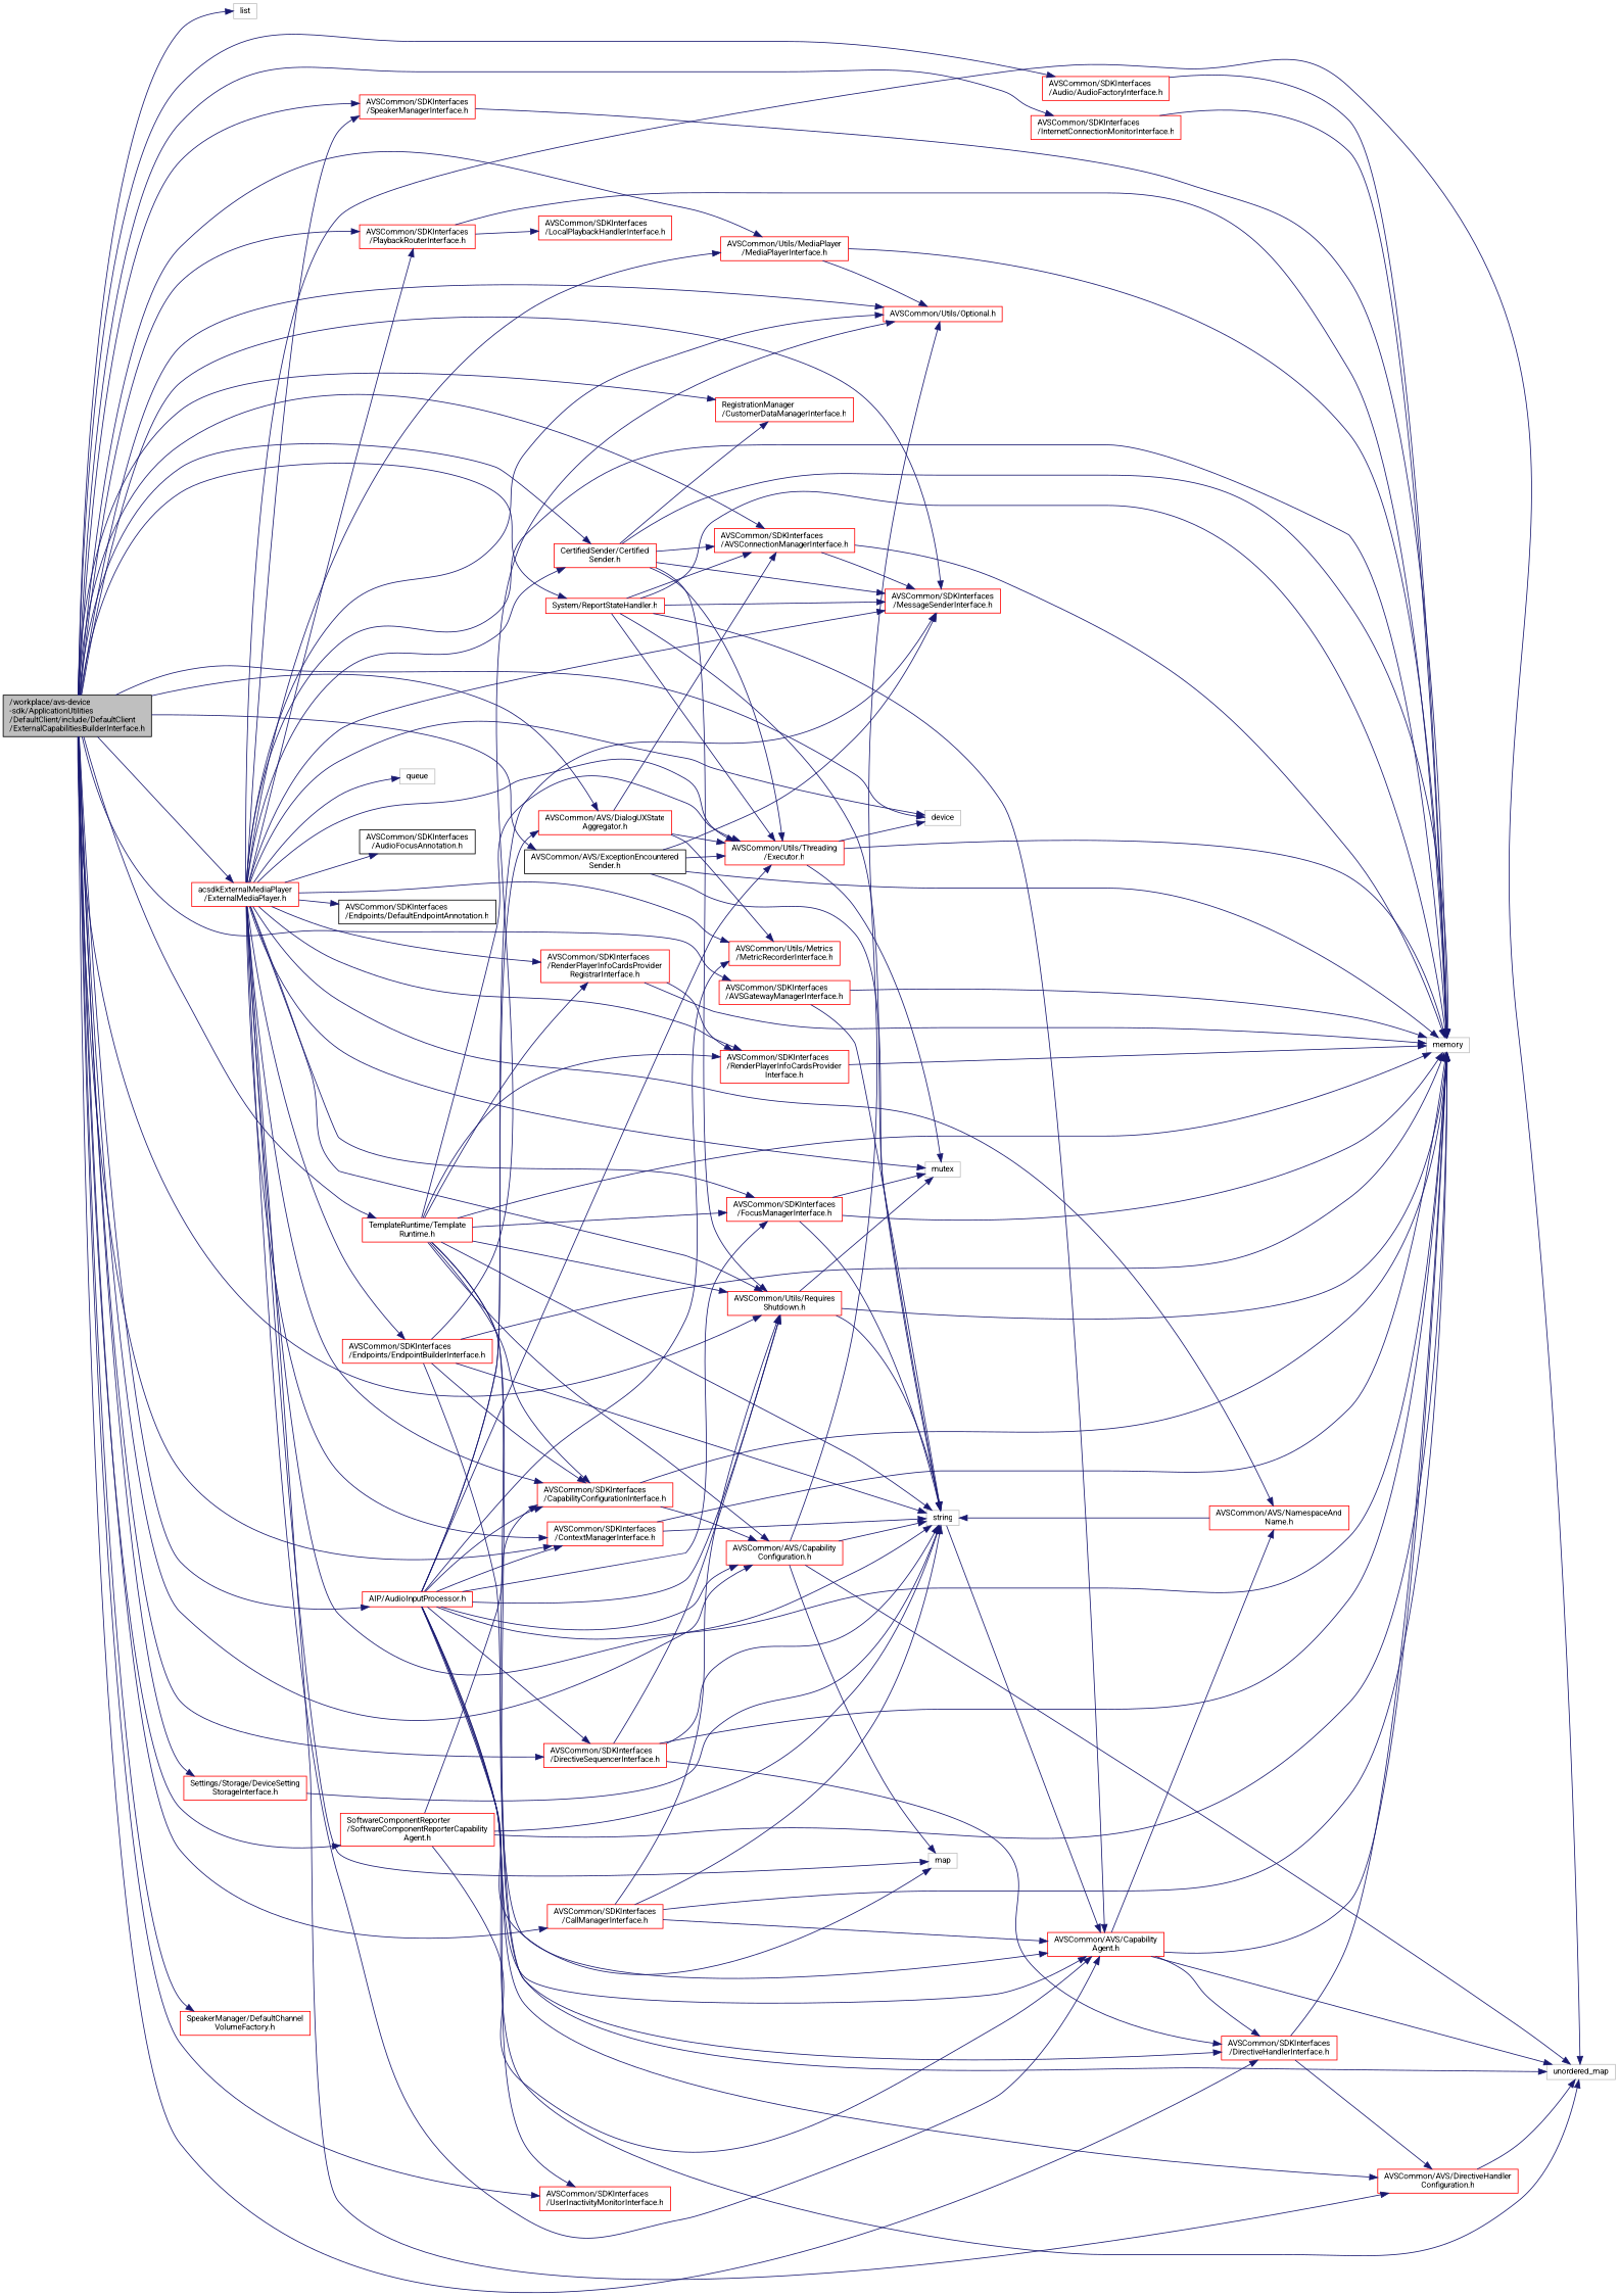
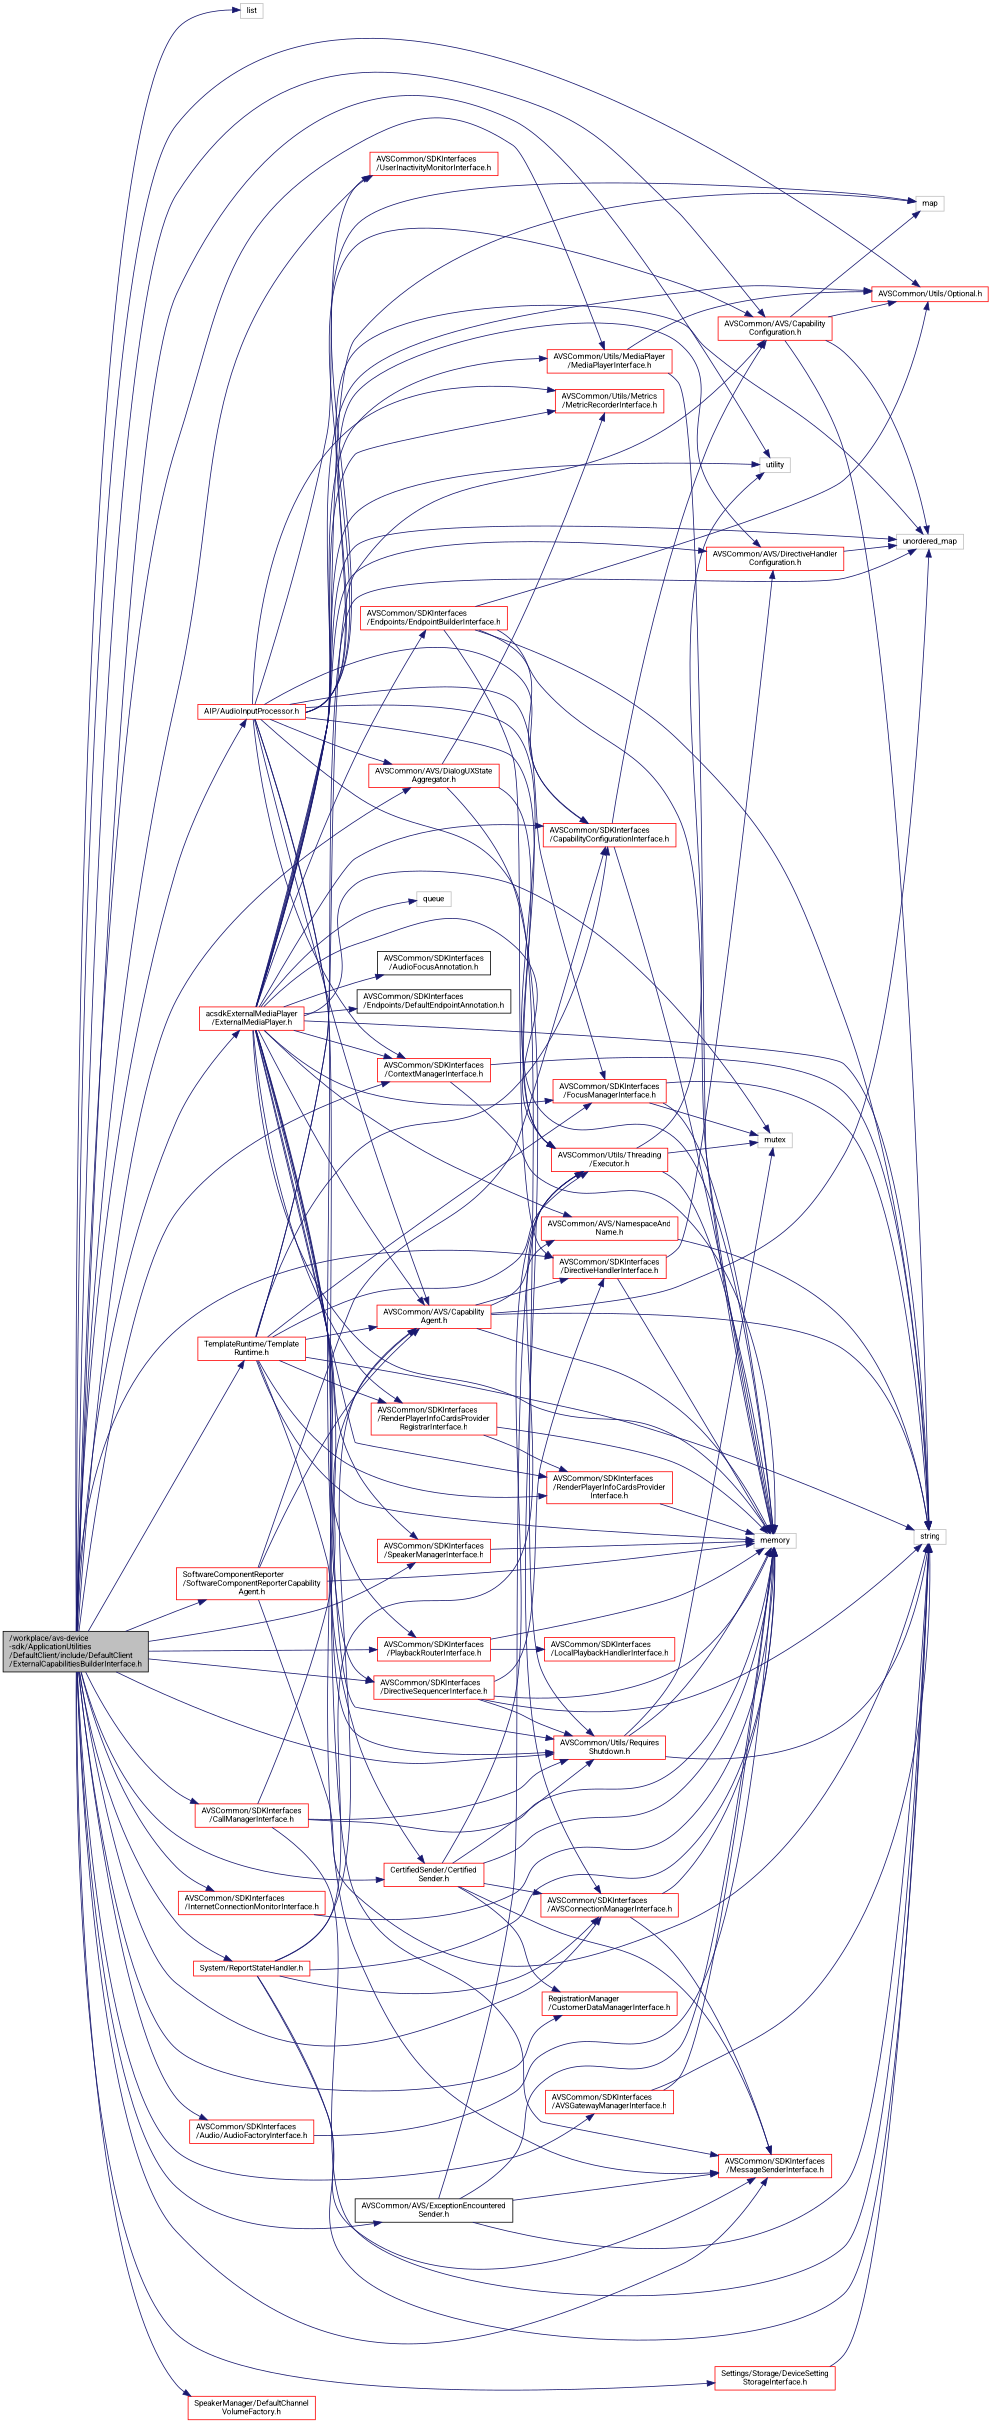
  digraph {
    fontname=Roboto
    rankdir=LR
    node [color=red fillcolor=white fontname=Roboto fontsize=10 shape=record style=filled]
    edge [color=midnightblue fontname=Roboto fontsize=10 labelfontname=Helvetica labelfontsize=10 style=solid]
    n1 [color=black fillcolor=grey75 fontcolor=black height=0.2 label="/workplace/avs-device\l-sdk/ApplicationUtilities\l/DefaultClient/include/DefaultClient\l/ExternalCapabilitiesBuilderInterface.h" width=0.4]
    n2 [color=grey75 height=0.2 label=list width=0.4]
-   n3 [color=grey75 height=0.2 label=device width=0.4]
+   n3 [color=grey75 height=0.2 label=utility width=0.4]
    n4 [height=0.2 label="acsdkExternalMediaPlayer\l/ExternalMediaPlayer.h" width=0.4]
    n5 [height=0.2 label="AVSCommon/SDKInterfaces\l/DirectiveHandlerInterface.h" width=0.4]
    n6 [height=0.2 label="AVSCommon/AVS/Capability\lConfiguration.h" width=0.4]
    n7 [height=0.2 label="AVSCommon/Utils/Optional.h" width=0.4]
    n8 [height=0.2 label="AVSCommon/SDKInterfaces\l/ContextManagerInterface.h" width=0.4]
    n9 [height=0.2 label="AVSCommon/SDKInterfaces\l/MessageSenderInterface.h" width=0.4]
    n10 [height=0.2 label="AVSCommon/SDKInterfaces\l/PlaybackRouterInterface.h" width=0.4]
    n11 [height=0.2 label="AVSCommon/SDKInterfaces\l/SpeakerManagerInterface.h" width=0.4]
    n12 [height=0.2 label="AVSCommon/Utils/MediaPlayer\l/MediaPlayerInterface.h" width=0.4]
    n13 [height=0.2 label="AVSCommon/Utils/Requires\lShutdown.h" width=0.4]
    n14 [height=0.2 label="CertifiedSender/Certified\lSender.h" width=0.4]
    n15 [height=0.2 label="AVSCommon/SDKInterfaces\l/AVSConnectionManagerInterface.h" width=0.4]
    n16 [height=0.2 label="RegistrationManager\l/CustomerDataManagerInterface.h" width=0.4]
    n17 [height=0.2 label="AIP/AudioInputProcessor.h" width=0.4]
    n18 [height=0.2 label="AVSCommon/AVS/DialogUXState\lAggregator.h" width=0.4]
    n19 [height=0.2 label="AVSCommon/SDKInterfaces\l/DirectiveSequencerInterface.h" width=0.4]
    n20 [height=0.2 label="AVSCommon/SDKInterfaces\l/UserInactivityMonitorInterface.h" width=0.4]
    n21 [color=black height=0.2 label="AVSCommon/AVS/ExceptionEncountered\lSender.h" width=0.4]
    n22 [height=0.2 label="AVSCommon/SDKInterfaces\l/AVSGatewayManagerInterface.h" width=0.4]
    n23 [height=0.2 label="AVSCommon/SDKInterfaces\l/Audio/AudioFactoryInterface.h" width=0.4]
    n24 [height=0.2 label="AVSCommon/SDKInterfaces\l/CallManagerInterface.h" width=0.4]
    n25 [height=0.2 label="AVSCommon/SDKInterfaces\l/InternetConnectionMonitorInterface.h" width=0.4]
    n26 [height=0.2 label="Settings/Storage/DeviceSetting\lStorageInterface.h" width=0.4]
    n27 [height=0.2 label="SoftwareComponentReporter\l/SoftwareComponentReporterCapability\lAgent.h" width=0.4]
    n28 [height=0.2 label="SpeakerManager/DefaultChannel\lVolumeFactory.h" width=0.4]
    n29 [height=0.2 label="System/ReportStateHandler.h" width=0.4]
    n30 [height=0.2 label="TemplateRuntime/Template\lRuntime.h" width=0.4]
    n31 [color=grey75 height=0.2 label=map width=0.4]
    n32 [color=grey75 height=0.2 label=memory width=0.4]
    n33 [color=grey75 height=0.2 label=mutex width=0.4]
    n34 [color=grey75 height=0.2 label=queue width=0.4]
    n35 [color=grey75 height=0.2 label=string width=0.4]
    n36 [color=grey75 height=0.2 label=unordered_map width=0.4]
    n37 [height=0.2 label="AVSCommon/AVS/Capability\lAgent.h" width=0.4]
    n38 [height=0.2 label="AVSCommon/AVS/NamespaceAnd\lName.h" width=0.4]
    n39 [height=0.2 label="AVSCommon/AVS/DirectiveHandler\lConfiguration.h" width=0.4]
    n40 [color=black height=0.2 label="AVSCommon/SDKInterfaces\l/AudioFocusAnnotation.h" width=0.4]
    n41 [height=0.2 label="AVSCommon/SDKInterfaces\l/CapabilityConfigurationInterface.h" width=0.4]
    n42 [height=0.2 label="AVSCommon/SDKInterfaces\l/FocusManagerInterface.h" width=0.4]
    n43 [height=0.2 label="AVSCommon/SDKInterfaces\l/RenderPlayerInfoCardsProvider\lInterface.h" width=0.4]
    n44 [height=0.2 label="AVSCommon/SDKInterfaces\l/RenderPlayerInfoCardsProvider\lRegistrarInterface.h" width=0.4]
    n45 [color=black height=0.2 label="AVSCommon/SDKInterfaces\l/Endpoints/DefaultEndpointAnnotation.h" width=0.4]
    n46 [height=0.2 label="AVSCommon/SDKInterfaces\l/Endpoints/EndpointBuilderInterface.h" width=0.4]
    n47 [height=0.2 label="AVSCommon/Utils/Metrics\l/MetricRecorderInterface.h" width=0.4]
    n48 [height=0.2 label="AVSCommon/Utils/Threading\l/Executor.h" width=0.4]
    n49 [height=0.2 label="AVSCommon/SDKInterfaces\l/LocalPlaybackHandlerInterface.h" width=0.4]
    n1 -> n2
    n1 -> n3
    n1 -> n4
    n1 -> n5
    n1 -> n6
    n1 -> n7
    n1 -> n8
    n1 -> n9
    n1 -> n10
    n1 -> n11
    n1 -> n12
    n1 -> n13
    n1 -> n14
    n1 -> n15
    n1 -> n16
    n1 -> n17
    n1 -> n18
    n1 -> n19
    n1 -> n20
    n1 -> n21
    n1 -> n22
    n1 -> n23
    n1 -> n24
    n1 -> n25
    n1 -> n26
    n1 -> n27
    n1 -> n28
    n1 -> n29
    n1 -> n30
    n4 -> n3
    n4 -> n7
    n4 -> n8
    n4 -> n9
    n4 -> n10
    n4 -> n11
    n4 -> n12
    n4 -> n13
    n4 -> n14
    n4 -> n31
    n4 -> n32
    n4 -> n33
    n4 -> n34
    n4 -> n35
    n4 -> n36
    n4 -> n37
    n4 -> n38
    n4 -> n39
    n4 -> n40
    n4 -> n41
    n4 -> n42
    n4 -> n43
    n4 -> n44
    n4 -> n45
    n4 -> n46
    n4 -> n47
    n4 -> n48
    n5 -> n32
    n5 -> n39
    n6 -> n7
    n6 -> n31
    n6 -> n35
    n6 -> n36
    n8 -> n32
    n8 -> n35
    n10 -> n32
    n10 -> n49
    n11 -> n32
    n12 -> n7
    n12 -> n32
    n13 -> n32
    n13 -> n33
    n13 -> n35
    n14 -> n9
    n14 -> n13
    n14 -> n15
    n14 -> n16
    n14 -> n32
    n14 -> n48
    n15 -> n9
    n15 -> n32
    n17 -> n6
    n17 -> n8
    n17 -> n9
    n17 -> n13
    n17 -> n18
    n17 -> n19
    n17 -> n20
    n17 -> n31
    n17 -> n32
    n17 -> n36
    n17 -> n37
    n17 -> n39
    n17 -> n41
    n17 -> n42
    n17 -> n47
    n17 -> n48
    n18 -> n15
    n18 -> n47
    n18 -> n48
    n19 -> n5
    n19 -> n13
    n19 -> n32
    n19 -> n35
    n21 -> n9
    n21 -> n32
    n21 -> n35
    n21 -> n48
    n22 -> n32
    n22 -> n35
    n23 -> n32
    n24 -> n13
    n24 -> n32
    n24 -> n35
    n24 -> n37
    n25 -> n32
    n26 -> n35
    n27 -> n32
    n27 -> n35
    n27 -> n37
    n27 -> n41
    n29 -> n9
    n29 -> n15
    n29 -> n32
    n29 -> n35
    n29 -> n37
    n29 -> n48
    n30 -> n6
    n30 -> n13
    n30 -> n32
    n30 -> n35
    n30 -> n36
    n30 -> n37
    n30 -> n41
    n30 -> n42
    n30 -> n43
    n30 -> n44
    n30 -> n48
    n37 -> n5
    n37 -> n32
-   n35 -> n37
+   n37 -> n35
    n37 -> n36
    n37 -> n38
    n38 -> n35
    n39 -> n36
    n41 -> n6
    n41 -> n32
    n42 -> n32
    n42 -> n33
    n42 -> n35
    n43 -> n32
    n44 -> n32
    n44 -> n43
    n46 -> n5
    n46 -> n7
    n46 -> n32
    n46 -> n35
    n46 -> n41
    n48 -> n3
    n48 -> n32
    n48 -> n33
  }
